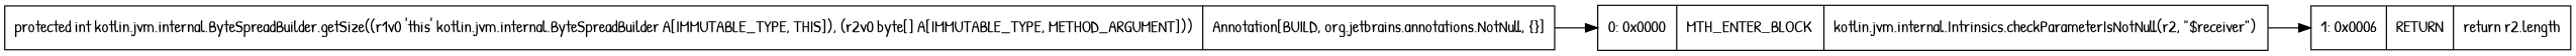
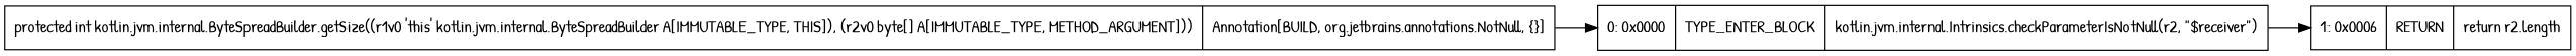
  digraph {
    rankdir=LR
    fontname="Patrick Hand"
    node [shape=record fontname="Patrick Hand"]
    edge [fontname="Patrick Hand"]
-   n1 [label="{0\:\ 0x0000|MTH_ENTER_BLOCK\l|kotlin.jvm.internal.Intrinsics.checkParameterIsNotNull(r2, \"$receiver\")\l}"]
+   n1 [label="{0\:\ 0x0000|TYPE_ENTER_BLOCK\l|kotlin.jvm.internal.Intrinsics.checkParameterIsNotNull(r2, \"$receiver\")\l}"]
    n2 [label="{1\:\ 0x0006|RETURN\l|return r2.length\l}"]
    n3 [label="{protected int kotlin.jvm.internal.ByteSpreadBuilder.getSize((r1v0 'this' kotlin.jvm.internal.ByteSpreadBuilder A[IMMUTABLE_TYPE, THIS]), (r2v0 byte[] A[IMMUTABLE_TYPE, METHOD_ARGUMENT]))  | Annotation[BUILD, org.jetbrains.annotations.NotNull, \{\}]\l}"]
    n1 -> n2
    n3 -> n1
  }
